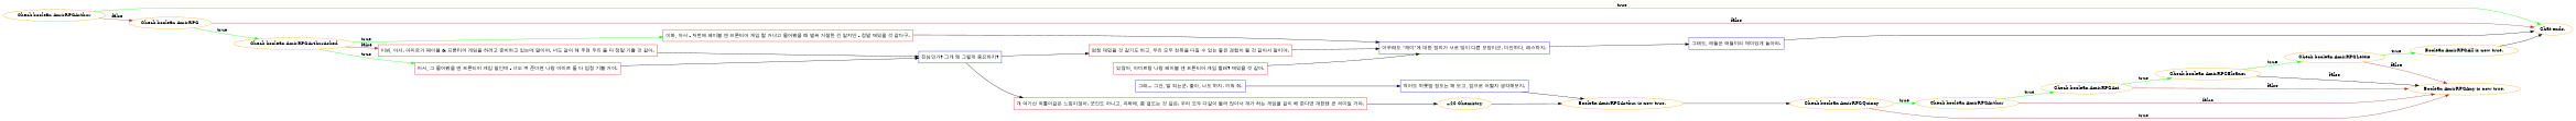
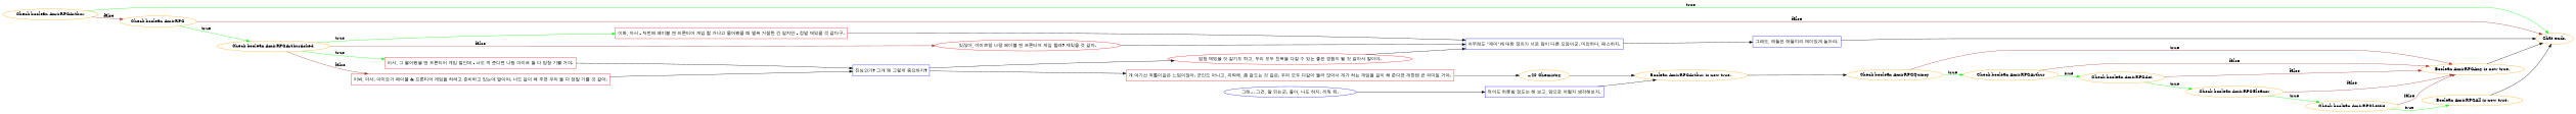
  digraph {
    rankdir=LR
    node [color=orange]
    n1 [label="Check boolean AmirRPGArthur"]
    "Chat ends."
    n3 [label="Check boolean AmirRPG"]
    n4 [label="Check boolean AmirRPGArthurAsked"]
    n5 [color=red label="아서, 그 물어봤을 앤 프론티어 게임 말인데 - 너도 껴 준다면 나랑 아미르 둘 다 엄청 기쁠 거야." shape=box]
    n6 [color=red label="이봐, 아서 - 저번에 페이블 앤 프론티어 게임 할 거냐고 물어봤을 때 벌써 거절한 건 알지만 - 정말 재밌을 것 같다구." shape=box]
-   n7 [color=red label="있잖아, 아미르랑 나랑 페이블 앤 프론티어 게임 할래? 재밌을 것 같아." shape=box]
+   n7 [color=red label="있잖아, 아미르랑 나랑 페이블 앤 프론티어 게임 할래? 재밌을 것 같아." shape=ellipse]
    n8 [color=red label="이봐, 아서. 아미르가 페이블 & 프론티어 게임을 하려고 준비하고 있는데 말이야. 너도 같이 해 주면 우리 둘 다 정말 기쁠 것 같아." shape=box]
    n9 [color=blue label="진심인가? 그게 왜 그렇게 중요하지?" shape=box]
    n10 [color=blue label="아무래도 \"재미\"에 대한 정의가 서로 많이 다른 모양이군. 미안하다, 패스하지." shape=box]
-   n11 [color=red label="엄청 재밌을 것 같기도 하고, 우리 모두 친목을 다질 수 있는 좋은 경험이 될 것 같아서 말이야." shape=box]
+   n11 [color=red label="엄청 재밌을 것 같기도 하고, 우리 모두 친목을 다질 수 있는 좋은 경험이 될 것 같아서 말이야." shape=ellipse]
    n12 [color=red label="걔 여기선 외톨이같은 느낌이잖아. 군인도 아니고, 괴짜에, 좀 겉도는 것 같은. 우리 모두 다같이 둘러 앉아서 걔가 하는 게임을 같이 해 준다면 걔한텐 큰 의미일 거야." shape=box]
    n13 [color=blue label="그래도, 애들은 애들끼리 재미있게 놀아라." shape=box]
    n14 [label="+20 Chemistry"]
    n15 [label="Boolean AmirRPGArthur is now true."]
-   n16 [color=blue label="그래... 그건, 말 되는군. 좋아, 나도 하지. 끼워 줘." shape=box]
+   n16 [color=blue label="그래... 그건, 말 되는군. 좋아, 나도 하지. 끼워 줘." shape=ellipse]
    n17 [color=blue label="적어도 하룻밤 정도는 해 보고, 앞으로 어쩔지 생각해보지." shape=box]
    n18 [label="Check boolean AmirRPGQuincy"]
    n19 [label="Check boolean AmirRPGArthur"]
    n20 [label="Boolean AmirRPGAny is now true."]
    n21 [label="Check boolean AmirRPGAoi"]
    n22 [label="Check boolean AmirRPGEleanor"]
    n23 [label="Check boolean AmirRPGLettie"]
    n24 [label="Boolean AmirRPGAll is now true."]
    n1 -> "Chat ends." [color=green label=true]
    n1 -> n3 [color=brown label=false]
    n3 -> "Chat ends." [color=brown label=false]
    n3 -> n4 [color=green label=true]
    n4 -> n5 [color=green label=true]
    n4 -> n6 [color=green label=true]
+   n4 -> n7 [color=brown label=false]
    n4 -> n8 [color=brown label=false]
    n5 -> n9
    n6 -> n10
    n7 -> n10
    n8 -> n9
    n9 -> n11
    n9 -> n12
    n10 -> n13
    n11 -> n10
    n12 -> n14
    n13 -> "Chat ends."
    n14 -> n15
    n15 -> n18
    n16 -> n17
    n17 -> n15
    n18 -> n19 [color=green label=true]
    n18 -> n20 [color=brown label=true]
    n19 -> n20 [color=brown label=false]
    n19 -> n21 [color=green label=true]
+   n20 -> "Chat ends."
    n21 -> n20 [color=brown label=false]
    n21 -> n22 [color=green label=true]
-   n22 -> n20 [color=black label=false]
+   n22 -> n20 [color=brown label=false]
    n22 -> n23 [color=green label=true]
    n23 -> n20 [color=brown label=false]
    n23 -> n24 [color=green label=true]
    n24 -> "Chat ends."
  }
